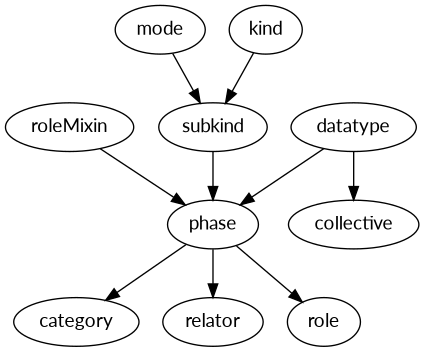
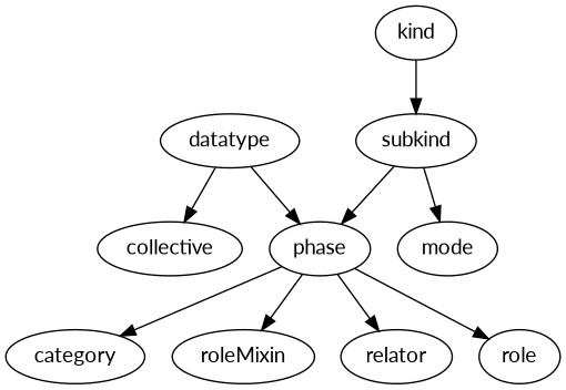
  strict digraph {
    fontname=Lato
    node [fontname=Lato]
    edge [fontname=Lato]
    subkind
    phase
    mode
    category
    roleMixin
    relator
    role
    kind
    datatype
    collective
    subkind -> phase
-   mode -> subkind
+   subkind -> mode
    phase -> category
-   roleMixin -> phase
+   phase -> roleMixin
    phase -> relator
    phase -> role
    kind -> subkind
    datatype -> phase
    datatype -> collective
  }
